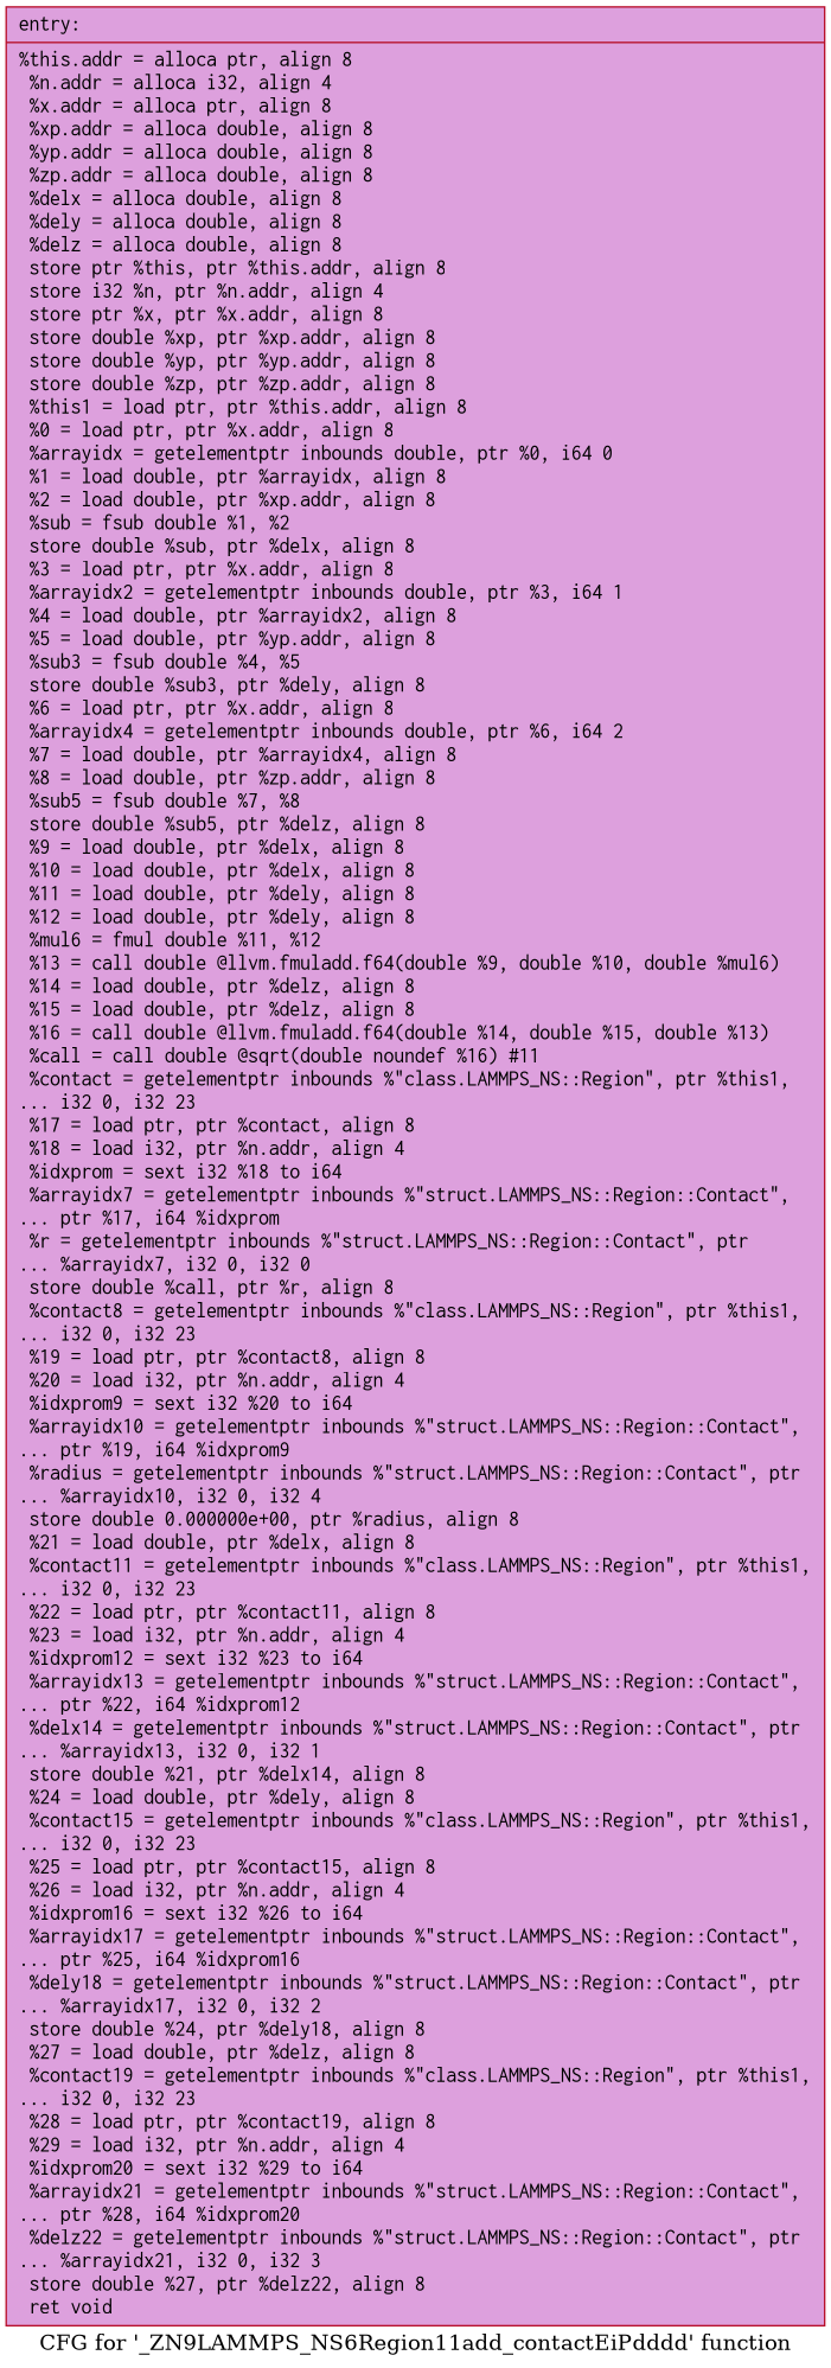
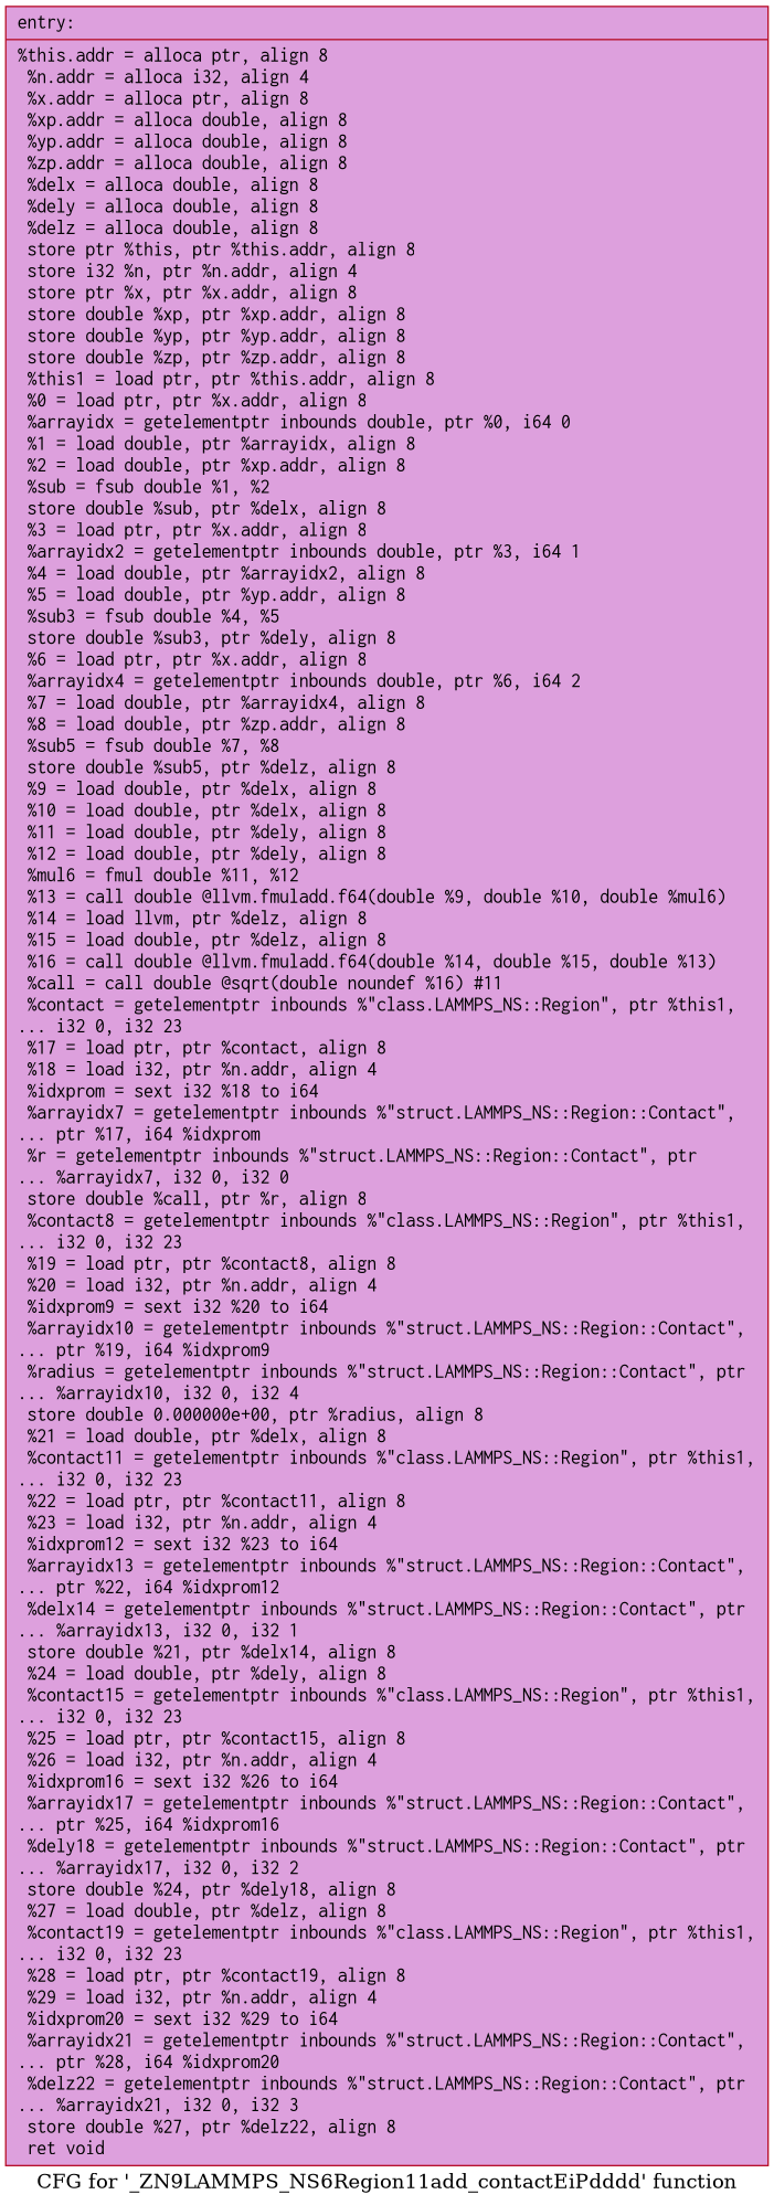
  digraph {
    label="CFG for '_ZN9LAMMPS_NS6Region11add_contactEiPdddd' function"
-   n1 [color="#b70d28ff" fillcolor=plum fontname=Courier label="{entry:\l|  %this.addr = alloca ptr, align 8\l  %n.addr = alloca i32, align 4\l  %x.addr = alloca ptr, align 8\l  %xp.addr = alloca double, align 8\l  %yp.addr = alloca double, align 8\l  %zp.addr = alloca double, align 8\l  %delx = alloca double, align 8\l  %dely = alloca double, align 8\l  %delz = alloca double, align 8\l  store ptr %this, ptr %this.addr, align 8\l  store i32 %n, ptr %n.addr, align 4\l  store ptr %x, ptr %x.addr, align 8\l  store double %xp, ptr %xp.addr, align 8\l  store double %yp, ptr %yp.addr, align 8\l  store double %zp, ptr %zp.addr, align 8\l  %this1 = load ptr, ptr %this.addr, align 8\l  %0 = load ptr, ptr %x.addr, align 8\l  %arrayidx = getelementptr inbounds double, ptr %0, i64 0\l  %1 = load double, ptr %arrayidx, align 8\l  %2 = load double, ptr %xp.addr, align 8\l  %sub = fsub double %1, %2\l  store double %sub, ptr %delx, align 8\l  %3 = load ptr, ptr %x.addr, align 8\l  %arrayidx2 = getelementptr inbounds double, ptr %3, i64 1\l  %4 = load double, ptr %arrayidx2, align 8\l  %5 = load double, ptr %yp.addr, align 8\l  %sub3 = fsub double %4, %5\l  store double %sub3, ptr %dely, align 8\l  %6 = load ptr, ptr %x.addr, align 8\l  %arrayidx4 = getelementptr inbounds double, ptr %6, i64 2\l  %7 = load double, ptr %arrayidx4, align 8\l  %8 = load double, ptr %zp.addr, align 8\l  %sub5 = fsub double %7, %8\l  store double %sub5, ptr %delz, align 8\l  %9 = load double, ptr %delx, align 8\l  %10 = load double, ptr %delx, align 8\l  %11 = load double, ptr %dely, align 8\l  %12 = load double, ptr %dely, align 8\l  %mul6 = fmul double %11, %12\l  %13 = call double @llvm.fmuladd.f64(double %9, double %10, double %mul6)\l  %14 = load double, ptr %delz, align 8\l  %15 = load double, ptr %delz, align 8\l  %16 = call double @llvm.fmuladd.f64(double %14, double %15, double %13)\l  %call = call double @sqrt(double noundef %16) #11\l  %contact = getelementptr inbounds %\"class.LAMMPS_NS::Region\", ptr %this1,\l... i32 0, i32 23\l  %17 = load ptr, ptr %contact, align 8\l  %18 = load i32, ptr %n.addr, align 4\l  %idxprom = sext i32 %18 to i64\l  %arrayidx7 = getelementptr inbounds %\"struct.LAMMPS_NS::Region::Contact\",\l... ptr %17, i64 %idxprom\l  %r = getelementptr inbounds %\"struct.LAMMPS_NS::Region::Contact\", ptr\l... %arrayidx7, i32 0, i32 0\l  store double %call, ptr %r, align 8\l  %contact8 = getelementptr inbounds %\"class.LAMMPS_NS::Region\", ptr %this1,\l... i32 0, i32 23\l  %19 = load ptr, ptr %contact8, align 8\l  %20 = load i32, ptr %n.addr, align 4\l  %idxprom9 = sext i32 %20 to i64\l  %arrayidx10 = getelementptr inbounds %\"struct.LAMMPS_NS::Region::Contact\",\l... ptr %19, i64 %idxprom9\l  %radius = getelementptr inbounds %\"struct.LAMMPS_NS::Region::Contact\", ptr\l... %arrayidx10, i32 0, i32 4\l  store double 0.000000e+00, ptr %radius, align 8\l  %21 = load double, ptr %delx, align 8\l  %contact11 = getelementptr inbounds %\"class.LAMMPS_NS::Region\", ptr %this1,\l... i32 0, i32 23\l  %22 = load ptr, ptr %contact11, align 8\l  %23 = load i32, ptr %n.addr, align 4\l  %idxprom12 = sext i32 %23 to i64\l  %arrayidx13 = getelementptr inbounds %\"struct.LAMMPS_NS::Region::Contact\",\l... ptr %22, i64 %idxprom12\l  %delx14 = getelementptr inbounds %\"struct.LAMMPS_NS::Region::Contact\", ptr\l... %arrayidx13, i32 0, i32 1\l  store double %21, ptr %delx14, align 8\l  %24 = load double, ptr %dely, align 8\l  %contact15 = getelementptr inbounds %\"class.LAMMPS_NS::Region\", ptr %this1,\l... i32 0, i32 23\l  %25 = load ptr, ptr %contact15, align 8\l  %26 = load i32, ptr %n.addr, align 4\l  %idxprom16 = sext i32 %26 to i64\l  %arrayidx17 = getelementptr inbounds %\"struct.LAMMPS_NS::Region::Contact\",\l... ptr %25, i64 %idxprom16\l  %dely18 = getelementptr inbounds %\"struct.LAMMPS_NS::Region::Contact\", ptr\l... %arrayidx17, i32 0, i32 2\l  store double %24, ptr %dely18, align 8\l  %27 = load double, ptr %delz, align 8\l  %contact19 = getelementptr inbounds %\"class.LAMMPS_NS::Region\", ptr %this1,\l... i32 0, i32 23\l  %28 = load ptr, ptr %contact19, align 8\l  %29 = load i32, ptr %n.addr, align 4\l  %idxprom20 = sext i32 %29 to i64\l  %arrayidx21 = getelementptr inbounds %\"struct.LAMMPS_NS::Region::Contact\",\l... ptr %28, i64 %idxprom20\l  %delz22 = getelementptr inbounds %\"struct.LAMMPS_NS::Region::Contact\", ptr\l... %arrayidx21, i32 0, i32 3\l  store double %27, ptr %delz22, align 8\l  ret void\l}" shape=record style=filled]
+   n1 [color="#b70d28ff" fillcolor=plum fontname=Courier label="{entry:\l|  %this.addr = alloca ptr, align 8\l  %n.addr = alloca i32, align 4\l  %x.addr = alloca ptr, align 8\l  %xp.addr = alloca double, align 8\l  %yp.addr = alloca double, align 8\l  %zp.addr = alloca double, align 8\l  %delx = alloca double, align 8\l  %dely = alloca double, align 8\l  %delz = alloca double, align 8\l  store ptr %this, ptr %this.addr, align 8\l  store i32 %n, ptr %n.addr, align 4\l  store ptr %x, ptr %x.addr, align 8\l  store double %xp, ptr %xp.addr, align 8\l  store double %yp, ptr %yp.addr, align 8\l  store double %zp, ptr %zp.addr, align 8\l  %this1 = load ptr, ptr %this.addr, align 8\l  %0 = load ptr, ptr %x.addr, align 8\l  %arrayidx = getelementptr inbounds double, ptr %0, i64 0\l  %1 = load double, ptr %arrayidx, align 8\l  %2 = load double, ptr %xp.addr, align 8\l  %sub = fsub double %1, %2\l  store double %sub, ptr %delx, align 8\l  %3 = load ptr, ptr %x.addr, align 8\l  %arrayidx2 = getelementptr inbounds double, ptr %3, i64 1\l  %4 = load double, ptr %arrayidx2, align 8\l  %5 = load double, ptr %yp.addr, align 8\l  %sub3 = fsub double %4, %5\l  store double %sub3, ptr %dely, align 8\l  %6 = load ptr, ptr %x.addr, align 8\l  %arrayidx4 = getelementptr inbounds double, ptr %6, i64 2\l  %7 = load double, ptr %arrayidx4, align 8\l  %8 = load double, ptr %zp.addr, align 8\l  %sub5 = fsub double %7, %8\l  store double %sub5, ptr %delz, align 8\l  %9 = load double, ptr %delx, align 8\l  %10 = load double, ptr %delx, align 8\l  %11 = load double, ptr %dely, align 8\l  %12 = load double, ptr %dely, align 8\l  %mul6 = fmul double %11, %12\l  %13 = call double @llvm.fmuladd.f64(double %9, double %10, double %mul6)\l  %14 = load llvm, ptr %delz, align 8\l  %15 = load double, ptr %delz, align 8\l  %16 = call double @llvm.fmuladd.f64(double %14, double %15, double %13)\l  %call = call double @sqrt(double noundef %16) #11\l  %contact = getelementptr inbounds %\"class.LAMMPS_NS::Region\", ptr %this1,\l... i32 0, i32 23\l  %17 = load ptr, ptr %contact, align 8\l  %18 = load i32, ptr %n.addr, align 4\l  %idxprom = sext i32 %18 to i64\l  %arrayidx7 = getelementptr inbounds %\"struct.LAMMPS_NS::Region::Contact\",\l... ptr %17, i64 %idxprom\l  %r = getelementptr inbounds %\"struct.LAMMPS_NS::Region::Contact\", ptr\l... %arrayidx7, i32 0, i32 0\l  store double %call, ptr %r, align 8\l  %contact8 = getelementptr inbounds %\"class.LAMMPS_NS::Region\", ptr %this1,\l... i32 0, i32 23\l  %19 = load ptr, ptr %contact8, align 8\l  %20 = load i32, ptr %n.addr, align 4\l  %idxprom9 = sext i32 %20 to i64\l  %arrayidx10 = getelementptr inbounds %\"struct.LAMMPS_NS::Region::Contact\",\l... ptr %19, i64 %idxprom9\l  %radius = getelementptr inbounds %\"struct.LAMMPS_NS::Region::Contact\", ptr\l... %arrayidx10, i32 0, i32 4\l  store double 0.000000e+00, ptr %radius, align 8\l  %21 = load double, ptr %delx, align 8\l  %contact11 = getelementptr inbounds %\"class.LAMMPS_NS::Region\", ptr %this1,\l... i32 0, i32 23\l  %22 = load ptr, ptr %contact11, align 8\l  %23 = load i32, ptr %n.addr, align 4\l  %idxprom12 = sext i32 %23 to i64\l  %arrayidx13 = getelementptr inbounds %\"struct.LAMMPS_NS::Region::Contact\",\l... ptr %22, i64 %idxprom12\l  %delx14 = getelementptr inbounds %\"struct.LAMMPS_NS::Region::Contact\", ptr\l... %arrayidx13, i32 0, i32 1\l  store double %21, ptr %delx14, align 8\l  %24 = load double, ptr %dely, align 8\l  %contact15 = getelementptr inbounds %\"class.LAMMPS_NS::Region\", ptr %this1,\l... i32 0, i32 23\l  %25 = load ptr, ptr %contact15, align 8\l  %26 = load i32, ptr %n.addr, align 4\l  %idxprom16 = sext i32 %26 to i64\l  %arrayidx17 = getelementptr inbounds %\"struct.LAMMPS_NS::Region::Contact\",\l... ptr %25, i64 %idxprom16\l  %dely18 = getelementptr inbounds %\"struct.LAMMPS_NS::Region::Contact\", ptr\l... %arrayidx17, i32 0, i32 2\l  store double %24, ptr %dely18, align 8\l  %27 = load double, ptr %delz, align 8\l  %contact19 = getelementptr inbounds %\"class.LAMMPS_NS::Region\", ptr %this1,\l... i32 0, i32 23\l  %28 = load ptr, ptr %contact19, align 8\l  %29 = load i32, ptr %n.addr, align 4\l  %idxprom20 = sext i32 %29 to i64\l  %arrayidx21 = getelementptr inbounds %\"struct.LAMMPS_NS::Region::Contact\",\l... ptr %28, i64 %idxprom20\l  %delz22 = getelementptr inbounds %\"struct.LAMMPS_NS::Region::Contact\", ptr\l... %arrayidx21, i32 0, i32 3\l  store double %27, ptr %delz22, align 8\l  ret void\l}" shape=record style=filled]
  }
